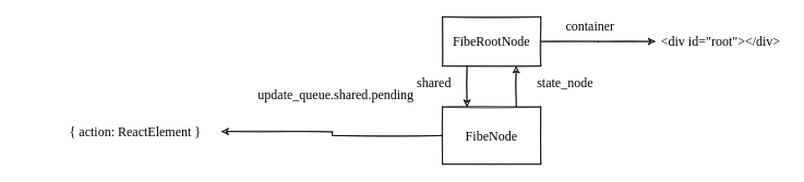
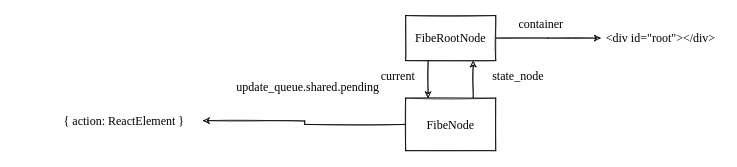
  <mxCell id="0" />
  <mxCell id="1" parent="0" />
  <mxCell id="2" style="edgeStyle=orthogonalEdgeStyle;rounded=0;sketch=1;orthogonalLoop=1;jettySize=auto;html=1;exitX=0.75;exitY=0;exitDx=0;exitDy=0;entryX=0.75;entryY=1;entryDx=0;entryDy=0;fontFamily=Comic Sans MS;fontSize=16;" parent="1" source="4" target="8" edge="1"><mxGeometry relative="1" as="geometry" /></mxCell>
  <mxCell id="3" style="edgeStyle=orthogonalEdgeStyle;rounded=0;sketch=1;orthogonalLoop=1;jettySize=auto;html=1;fontFamily=Comic Sans MS;fontSize=16;" parent="1" source="4" edge="1"><mxGeometry relative="1" as="geometry"><mxPoint x="270" y="160" as="targetPoint" /></mxGeometry></mxCell>
  <mxCell id="4" value="FibeNode" style="rounded=0;whiteSpace=wrap;html=1;sketch=1;fontSize=16;fontFamily=Comic Sans MS;" parent="1" vertex="1"><mxGeometry x="540" y="130" width="120" height="70" as="geometry" /></mxCell>
  <mxCell id="5" style="edgeStyle=orthogonalEdgeStyle;rounded=0;orthogonalLoop=1;jettySize=auto;html=1;exitX=1;exitY=0.5;exitDx=0;exitDy=0;fontFamily=Comic Sans MS;fontSize=16;sketch=1;" parent="1" source="8" edge="1"><mxGeometry relative="1" as="geometry"><mxPoint x="800" y="50" as="targetPoint" /></mxGeometry></mxCell>
  <mxCell id="6" value="container" style="edgeLabel;html=1;align=center;verticalAlign=middle;resizable=0;points=[];fontSize=16;fontFamily=Comic Sans MS;" parent="5" vertex="1" connectable="0"><mxGeometry x="0.2" relative="1" as="geometry"><mxPoint x="-24" y="-20" as="offset" /></mxGeometry></mxCell>
  <mxCell id="7" style="edgeStyle=orthogonalEdgeStyle;rounded=0;sketch=1;orthogonalLoop=1;jettySize=auto;html=1;exitX=0.25;exitY=1;exitDx=0;exitDy=0;entryX=0.25;entryY=0;entryDx=0;entryDy=0;fontFamily=Comic Sans MS;fontSize=16;" parent="1" source="8" target="4" edge="1"><mxGeometry relative="1" as="geometry" /></mxCell>
  <mxCell id="8" value="FibeRootNode" style="rounded=0;whiteSpace=wrap;html=1;sketch=1;fontSize=16;fontFamily=Comic Sans MS;" parent="1" vertex="1"><mxGeometry x="540" y="20" width="120" height="60" as="geometry" /></mxCell>
  <mxCell id="9" value="&amp;lt;div id=&quot;root&quot;&amp;gt;&amp;lt;/div&amp;gt;" style="text;html=1;strokeColor=none;fillColor=none;align=center;verticalAlign=middle;whiteSpace=wrap;rounded=0;sketch=1;fontFamily=Comic Sans MS;fontSize=16;" parent="1" vertex="1"><mxGeometry x="800" y="40" width="160" height="20" as="geometry" /></mxCell>
- <mxCell id="10" value="shared" style="text;html=1;strokeColor=none;fillColor=none;align=center;verticalAlign=middle;whiteSpace=wrap;rounded=0;sketch=1;fontFamily=Comic Sans MS;fontSize=16;" parent="1" vertex="1"><mxGeometry x="510" y="90" width="40" height="20" as="geometry" /></mxCell>
+ <mxCell id="10" value="current" style="text;html=1;strokeColor=none;fillColor=none;align=center;verticalAlign=middle;whiteSpace=wrap;rounded=0;sketch=1;fontFamily=Comic Sans MS;fontSize=16;" parent="1" vertex="1"><mxGeometry x="510" y="90" width="40" height="20" as="geometry" /></mxCell>
  <mxCell id="11" value="state_node" style="text;html=1;strokeColor=none;fillColor=none;align=center;verticalAlign=middle;whiteSpace=wrap;rounded=0;sketch=1;fontFamily=Comic Sans MS;fontSize=16;" parent="1" vertex="1"><mxGeometry x="670" y="90" width="40" height="20" as="geometry" /></mxCell>
  <mxCell id="12" value="update_queue.shared.pending" style="text;html=1;strokeColor=none;fillColor=none;align=center;verticalAlign=middle;whiteSpace=wrap;rounded=0;sketch=1;fontFamily=Comic Sans MS;fontSize=16;" parent="1" vertex="1"><mxGeometry x="390" y="105" width="40" height="20" as="geometry" /></mxCell>
  <mxCell id="13" value="{ action: ReactElement }" style="text;html=1;strokeColor=none;fillColor=none;align=center;verticalAlign=middle;whiteSpace=wrap;rounded=0;sketch=1;fontFamily=Comic Sans MS;fontSize=16;" parent="1" vertex="1"><mxGeometry x="20" y="150" width="290" height="20" as="geometry" /></mxCell>
